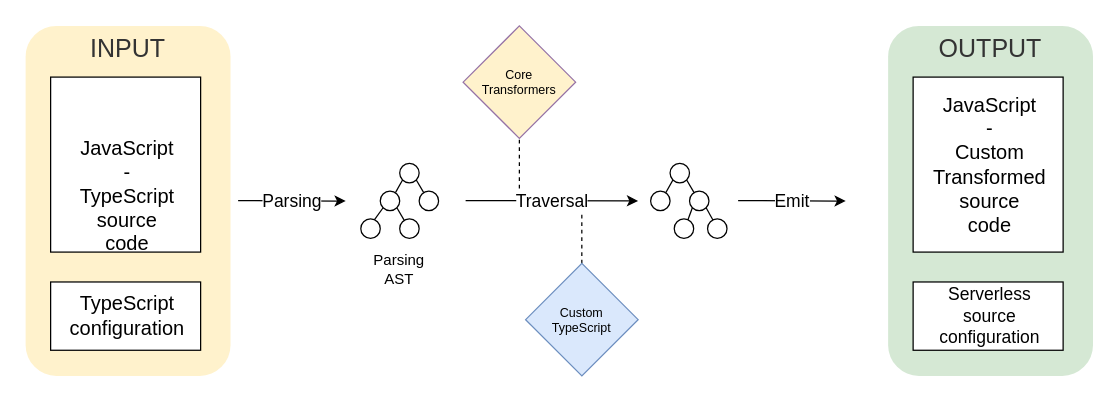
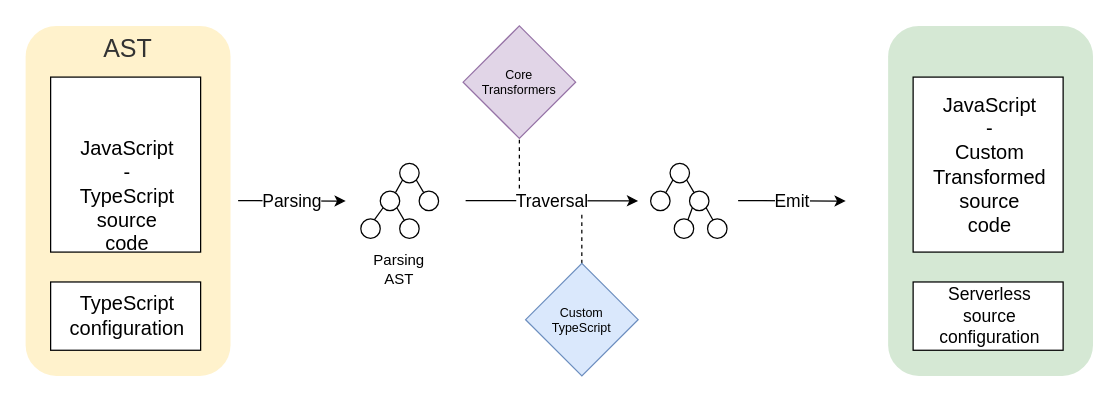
  <mxCell id="0" />
  <mxCell id="1" parent="0" />
  <mxCell id="2" value="a" style="group;fillColor=none;strokeColor=none;" vertex="1" connectable="0" parent="1"><mxGeometry x="20" y="20" width="163.91" height="280" as="geometry" /></mxCell>
  <mxCell id="3" value="&amp;nbsp;" style="rounded=1;whiteSpace=wrap;html=1;labelBackgroundColor=#B3B3B3;labelBorderColor=none;fillColor=#fff2cc;fillStyle=auto;strokeColor=none;" vertex="1" parent="2"><mxGeometry width="163.91" height="280" as="geometry" /></mxCell>
- <mxCell id="4" value="INPUT" style="text;align=center;html=1;verticalAlign=middle;whiteSpace=wrap;rounded=0;fontSize=20;fontColor=#333333;fillColor=none;strokeColor=none;" vertex="1" parent="2"><mxGeometry x="53.783" y="6.829" width="56.344" height="20.488" as="geometry" /></mxCell>
+ <mxCell id="4" value="AST" style="text;align=center;html=1;verticalAlign=middle;whiteSpace=wrap;rounded=0;fontSize=20;fontColor=#333333;fillColor=none;strokeColor=none;" vertex="1" parent="2"><mxGeometry x="53.783" y="6.829" width="56.344" height="20.488" as="geometry" /></mxCell>
  <mxCell id="5" value="" style="rounded=0;whiteSpace=wrap;html=1;" vertex="1" parent="2"><mxGeometry x="20" y="40.98" width="120" height="139.99" as="geometry" /></mxCell>
  <mxCell id="6" value="JavaScript&lt;br style=&quot;font-size: 16px;&quot;&gt;-&lt;br style=&quot;font-size: 16px;&quot;&gt;TypeScript&lt;br style=&quot;font-size: 16px;&quot;&gt;source&lt;br style=&quot;font-size: 16px;&quot;&gt;&lt;div style=&quot;font-size: 16px;&quot;&gt;code&lt;/div&gt;" style="text;strokeColor=none;align=center;fillColor=none;html=1;verticalAlign=middle;whiteSpace=wrap;rounded=0;fontSize=16;" vertex="1" parent="2"><mxGeometry x="61.463" y="112.92" width="40.977" height="46.098" as="geometry" /></mxCell>
  <mxCell id="7" value="" style="rounded=0;whiteSpace=wrap;html=1;" vertex="1" parent="2"><mxGeometry x="20" y="204.88" width="120" height="54.63" as="geometry" /></mxCell>
  <mxCell id="8" value="&lt;div&gt;TypeScript&lt;/div&gt;&lt;div&gt;configuration&lt;br&gt;&lt;/div&gt;" style="text;strokeColor=none;align=center;fillColor=none;html=1;verticalAlign=middle;whiteSpace=wrap;rounded=0;fontSize=16;" vertex="1" parent="2"><mxGeometry x="61.463" y="209.146" width="40.977" height="46.098" as="geometry" /></mxCell>
  <mxCell id="9" value="" style="endArrow=classic;html=1;rounded=0;" edge="1" parent="1"><mxGeometry relative="1" as="geometry"><mxPoint x="190" y="159.71" as="sourcePoint" /><mxPoint x="276.09" y="160.13" as="targetPoint" /></mxGeometry></mxCell>
  <mxCell id="10" value="Parsing" style="edgeLabel;resizable=0;html=1;align=center;verticalAlign=middle;fontSize=14;" connectable="0" vertex="1" parent="9"><mxGeometry relative="1" as="geometry" /></mxCell>
  <mxCell id="11" value="" style="group" vertex="1" connectable="0" parent="1"><mxGeometry x="288.15" y="130" width="62.23" height="60" as="geometry" /></mxCell>
  <mxCell id="12" value="" style="ellipse;whiteSpace=wrap;html=1;aspect=fixed;" vertex="1" parent="11"><mxGeometry x="31.115" width="15.556" height="15.556" as="geometry" /></mxCell>
  <mxCell id="13" value="" style="endArrow=none;html=1;rounded=0;entryX=0;entryY=1;entryDx=0;entryDy=0;exitX=0.781;exitY=0.078;exitDx=0;exitDy=0;exitPerimeter=0;" edge="1" parent="11" source="14" target="12"><mxGeometry width="50" height="50" relative="1" as="geometry"><mxPoint x="24.448" y="28.889" as="sourcePoint" /><mxPoint x="36.671" y="15.556" as="targetPoint" /></mxGeometry></mxCell>
  <mxCell id="14" value="" style="ellipse;whiteSpace=wrap;html=1;aspect=fixed;" vertex="1" parent="11"><mxGeometry x="15.558" y="22.222" width="15.556" height="15.556" as="geometry" /></mxCell>
  <mxCell id="15" value="" style="endArrow=none;html=1;rounded=0;entryX=1;entryY=1;entryDx=0;entryDy=0;" edge="1" source="16" parent="11" target="12"><mxGeometry width="50" height="50" relative="1" as="geometry"><mxPoint x="48.339" y="20" as="sourcePoint" /><mxPoint x="42.228" y="10.91" as="targetPoint" /></mxGeometry></mxCell>
  <mxCell id="16" value="" style="ellipse;whiteSpace=wrap;html=1;aspect=fixed;" vertex="1" parent="11"><mxGeometry x="46.672" y="22.222" width="15.556" height="15.556" as="geometry" /></mxCell>
  <mxCell id="17" value="" style="endArrow=none;html=1;rounded=0;entryX=0;entryY=1;entryDx=0;entryDy=0;exitX=0.706;exitY=0.04;exitDx=0;exitDy=0;exitPerimeter=0;" edge="1" source="18" target="14" parent="11"><mxGeometry width="50" height="50" relative="1" as="geometry"><mxPoint x="8.89" y="66.667" as="sourcePoint" /><mxPoint x="17.836" y="51.055" as="targetPoint" /></mxGeometry></mxCell>
  <mxCell id="18" value="" style="ellipse;whiteSpace=wrap;html=1;aspect=fixed;" vertex="1" parent="11"><mxGeometry y="44.444" width="15.556" height="15.556" as="geometry" /></mxCell>
  <mxCell id="19" value="" style="endArrow=none;html=1;rounded=0;entryX=1;entryY=1;entryDx=0;entryDy=0;" edge="1" source="20" target="14" parent="11"><mxGeometry width="50" height="50" relative="1" as="geometry"><mxPoint x="32.782" y="57.778" as="sourcePoint" /><mxPoint x="28.837" y="51.055" as="targetPoint" /></mxGeometry></mxCell>
  <mxCell id="20" value="" style="ellipse;whiteSpace=wrap;html=1;aspect=fixed;" vertex="1" parent="11"><mxGeometry x="31.115" y="44.444" width="15.556" height="15.556" as="geometry" /></mxCell>
  <mxCell id="21" value="Parsing AST" style="text;strokeColor=none;align=center;fillColor=none;html=1;verticalAlign=middle;whiteSpace=wrap;rounded=0;" vertex="1" parent="1"><mxGeometry x="289.27" y="200" width="60" height="30" as="geometry" /></mxCell>
  <mxCell id="22" value="" style="group" vertex="1" connectable="0" parent="1"><mxGeometry x="520" y="130" width="61.11" height="60" as="geometry" /></mxCell>
  <mxCell id="23" value="" style="ellipse;whiteSpace=wrap;html=1;aspect=fixed;" vertex="1" parent="22"><mxGeometry x="15.555" width="15.555" height="15.555" as="geometry" /></mxCell>
  <mxCell id="24" value="" style="endArrow=none;html=1;rounded=0;entryX=0;entryY=1;entryDx=0;entryDy=0;exitX=0.781;exitY=0.078;exitDx=0;exitDy=0;exitPerimeter=0;" edge="1" source="25" target="23" parent="22"><mxGeometry width="50" height="50" relative="1" as="geometry"><mxPoint x="8.889" y="28.889" as="sourcePoint" /><mxPoint x="21.111" y="15.556" as="targetPoint" /></mxGeometry></mxCell>
  <mxCell id="25" value="" style="ellipse;whiteSpace=wrap;html=1;aspect=fixed;" vertex="1" parent="22"><mxGeometry y="22.222" width="15.555" height="15.555" as="geometry" /></mxCell>
  <mxCell id="26" value="" style="endArrow=none;html=1;rounded=0;entryX=1;entryY=1;entryDx=0;entryDy=0;" edge="1" source="27" target="23" parent="22"><mxGeometry width="50" height="50" relative="1" as="geometry"><mxPoint x="32.777" y="20" as="sourcePoint" /><mxPoint x="26.667" y="10.91" as="targetPoint" /></mxGeometry></mxCell>
  <mxCell id="27" value="" style="ellipse;whiteSpace=wrap;html=1;aspect=fixed;" vertex="1" parent="22"><mxGeometry x="31.111" y="22.222" width="15.555" height="15.555" as="geometry" /></mxCell>
  <mxCell id="28" value="" style="endArrow=none;html=1;rounded=0;entryX=0;entryY=1;entryDx=0;entryDy=0;exitX=0.706;exitY=0.04;exitDx=0;exitDy=0;exitPerimeter=0;" edge="1" source="29" target="27" parent="22"><mxGeometry width="50" height="50" relative="1" as="geometry"><mxPoint x="-6.667" y="66.667" as="sourcePoint" /><mxPoint x="2.278" y="51.055" as="targetPoint" /></mxGeometry></mxCell>
  <mxCell id="29" value="" style="ellipse;whiteSpace=wrap;html=1;aspect=fixed;" vertex="1" parent="22"><mxGeometry x="18.889" y="44.444" width="15.555" height="15.555" as="geometry" /></mxCell>
  <mxCell id="30" value="" style="endArrow=none;html=1;rounded=0;entryX=1;entryY=1;entryDx=0;entryDy=0;" edge="1" source="31" target="27" parent="22"><mxGeometry width="50" height="50" relative="1" as="geometry"><mxPoint x="17.222" y="57.778" as="sourcePoint" /><mxPoint x="13.277" y="51.055" as="targetPoint" /></mxGeometry></mxCell>
  <mxCell id="31" value="" style="ellipse;whiteSpace=wrap;html=1;aspect=fixed;" vertex="1" parent="22"><mxGeometry x="45.555" y="44.444" width="15.555" height="15.555" as="geometry" /></mxCell>
  <mxCell id="32" value="" style="endArrow=classic;html=1;rounded=0;" edge="1" parent="1"><mxGeometry relative="1" as="geometry"><mxPoint x="372" y="159.71" as="sourcePoint" /><mxPoint x="510" y="160" as="targetPoint" /></mxGeometry></mxCell>
  <mxCell id="33" value="Traversal" style="edgeLabel;resizable=0;html=1;align=center;verticalAlign=middle;fontSize=14;" connectable="0" vertex="1" parent="32"><mxGeometry relative="1" as="geometry" /></mxCell>
  <mxCell id="34" value="" style="endArrow=classic;html=1;rounded=0;" edge="1" parent="1"><mxGeometry relative="1" as="geometry"><mxPoint x="590" y="159.71" as="sourcePoint" /><mxPoint x="676.09" y="160.13" as="targetPoint" /></mxGeometry></mxCell>
  <mxCell id="35" value="Emit" style="edgeLabel;resizable=0;html=1;align=center;verticalAlign=middle;fontSize=14;" connectable="0" vertex="1" parent="34"><mxGeometry relative="1" as="geometry" /></mxCell>
  <mxCell id="36" value="a" style="group" vertex="1" connectable="0" parent="1"><mxGeometry x="710" y="20" width="163.91" height="280" as="geometry" /></mxCell>
  <mxCell id="37" value="" style="rounded=1;whiteSpace=wrap;html=1;labelBackgroundColor=#B3B3B3;labelBorderColor=none;fillColor=#d5e8d4;fillStyle=auto;strokeColor=none;" vertex="1" parent="36"><mxGeometry width="163.91" height="280" as="geometry" /></mxCell>
- <mxCell id="38" value="OUTPUT" style="text;align=center;html=1;verticalAlign=middle;whiteSpace=wrap;rounded=0;fontSize=20;fontColor=#333333;fillColor=none;strokeColor=none;" vertex="1" parent="36"><mxGeometry x="53.783" y="6.829" width="56.344" height="20.488" as="geometry" /></mxCell>
  <mxCell id="39" value="" style="rounded=0;whiteSpace=wrap;html=1;" vertex="1" parent="36"><mxGeometry x="20" y="40.98" width="120" height="139.99" as="geometry" /></mxCell>
  <mxCell id="40" value="JavaScript&lt;br style=&quot;font-size: 16px;&quot;&gt;-&lt;br style=&quot;font-size: 16px;&quot;&gt;&lt;div&gt;Custom&lt;/div&gt;&lt;div&gt;Transformed&lt;br&gt;&lt;/div&gt;source&lt;br style=&quot;font-size: 16px;&quot;&gt;&lt;div style=&quot;font-size: 16px;&quot;&gt;code&lt;/div&gt;" style="text;strokeColor=none;align=center;fillColor=none;html=1;verticalAlign=middle;whiteSpace=wrap;rounded=0;fontSize=16;" vertex="1" parent="36"><mxGeometry x="61.463" y="87.92" width="40.977" height="46.098" as="geometry" /></mxCell>
  <mxCell id="41" value="" style="rounded=0;whiteSpace=wrap;html=1;" vertex="1" parent="36"><mxGeometry x="20" y="204.88" width="120" height="54.63" as="geometry" /></mxCell>
  <mxCell id="42" value="Serverless source configuration" style="text;strokeColor=none;align=center;fillColor=none;html=1;verticalAlign=middle;whiteSpace=wrap;rounded=0;fontSize=14;" vertex="1" parent="36"><mxGeometry x="61.463" y="209.146" width="40.977" height="46.098" as="geometry" /></mxCell>
  <mxCell id="43" value="" style="endArrow=none;dashed=1;html=1;rounded=0;" edge="1" parent="1"><mxGeometry width="50" height="50" relative="1" as="geometry"><mxPoint x="464.96" y="210" as="sourcePoint" /><mxPoint x="464.96" y="170" as="targetPoint" /></mxGeometry></mxCell>
  <mxCell id="44" value="&lt;div style=&quot;font-size: 10px;&quot;&gt;Custom&lt;/div&gt;&lt;div style=&quot;font-size: 10px;&quot;&gt;TypeScript&lt;br style=&quot;font-size: 10px;&quot;&gt;&lt;/div&gt;" style="rhombus;whiteSpace=wrap;html=1;fontSize=10;fillColor=#dae8fc;strokeColor=#6c8ebf;" vertex="1" parent="1"><mxGeometry x="420" y="210" width="90" height="90" as="geometry" /></mxCell>
- <mxCell id="45" value="&lt;div&gt;Core&lt;/div&gt;&lt;div&gt;Transformers&lt;br&gt;&lt;/div&gt;" style="rhombus;whiteSpace=wrap;html=1;fontSize=10;fillColor=#fff2cc;strokeColor=#9673a6;" vertex="1" parent="1"><mxGeometry x="370" y="20" width="90" height="90" as="geometry" /></mxCell>
+ <mxCell id="45" value="&lt;div&gt;Core&lt;/div&gt;&lt;div&gt;Transformers&lt;br&gt;&lt;/div&gt;" style="rhombus;whiteSpace=wrap;html=1;fontSize=10;fillColor=#e1d5e7;strokeColor=#9673a6;" vertex="1" parent="1"><mxGeometry x="370" y="20" width="90" height="90" as="geometry" /></mxCell>
  <mxCell id="46" value="" style="endArrow=none;dashed=1;html=1;rounded=0;" edge="1" parent="1"><mxGeometry width="50" height="50" relative="1" as="geometry"><mxPoint x="415" y="150" as="sourcePoint" /><mxPoint x="415" y="110" as="targetPoint" /></mxGeometry></mxCell>
